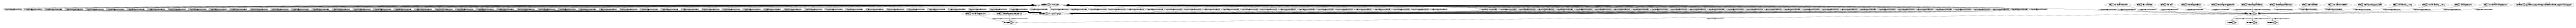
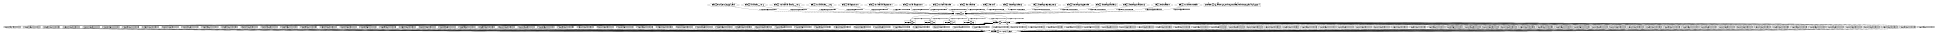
  digraph {
    node [shape=ellipse]
    "Process##20" [shape=box]
    "File##/etc/ld-musl-x86_64.path"
    "Process##21" [shape=box]
    "Process##22" [shape=box]
    "Process##24" [shape=box]
    "Process##25" [shape=box]
    "NetPeer##0.0.0.0:3000" [shape=diamond]
    "NetPeer##10.1.80.247:8080" [shape=diamond]
    "File##/lib/libstdc++.so.6"
+   "File##/usr/local/lib/libstdc++.so.6"
    "File##/usr/lib/libstdc++.so.6"
    "File##/lib/libgcc_s.so.1"
    "File##/usr/local/lib/libgcc_s.so.1"
    "File##/usr/lib/libgcc_s.so.1"
    "File##/usr/local/bin/node"
    "File##/dev/urandom"
    "File##/dev/null"
    "File##/home/app/index.js"
    "File##/home/app/express-new.js"
    "File##/home/app/trigger.node"
    "File##/home/app/handler.js" [shape=box]
    "File##/home/app/malicious.js"
    "File##/etc/localtime"
    "File##/usr/share/zoneinfo/"
    "Container##zjy-alastor-2n-product-purchase-authorize-cc-8f7c4d84c-gq2v4" [shape=box]
    "Process##20" -> "Process##21" [label=1728220006000000000]
    "Process##20" -> "Process##22" [label=1728220006000000000]
    "Process##20" -> "Process##24" [label=1728220006000000000]
    "Process##20" -> "Process##25" [label=1728220006000000000]
+   "Process##20" -> "NetPeer##0.0.0.0:3000" [label=1728220008000000000]
    "File##/etc/ld-musl-x86_64.path" -> "Process##20" [label=1728220006000000000]
    "NetPeer##0.0.0.0:3000" -> "Process##20" [label=1728220008000000000]
    "NetPeer##0.0.0.0:3000" -> "NetPeer##10.1.80.247:8080" [label=1728220037000000000]
    "NetPeer##0.0.0.0:3000" -> "NetPeer##10.1.80.247:8080" [label=1728220038000000000]
    "NetPeer##0.0.0.0:3000" -> "NetPeer##10.1.80.247:8080" [label=1728220038000000000]
    "NetPeer##0.0.0.0:3000" -> "NetPeer##10.1.80.247:8080" [label=1728220038000000000]
    "NetPeer##0.0.0.0:3000" -> "NetPeer##10.1.80.247:8080" [label=1728220038000000000]
    "NetPeer##0.0.0.0:3000" -> "NetPeer##10.1.80.247:8080" [label=1728220038000000000]
    "NetPeer##0.0.0.0:3000" -> "NetPeer##10.1.80.247:8080" [label=1728220038000000000]
    "NetPeer##0.0.0.0:3000" -> "NetPeer##10.1.80.247:8080" [label=1728220038000000000]
    "NetPeer##0.0.0.0:3000" -> "NetPeer##10.1.80.247:8080" [label=1728220038000000000]
    "NetPeer##0.0.0.0:3000" -> "NetPeer##10.1.80.247:8080" [label=1728220038000000000]
    "NetPeer##0.0.0.0:3000" -> "NetPeer##10.1.80.247:8080" [label=1728220038000000000]
    "NetPeer##0.0.0.0:3000" -> "NetPeer##10.1.80.247:8080" [label=1728220038000000000]
    "NetPeer##0.0.0.0:3000" -> "NetPeer##10.1.80.247:8080" [label=1728220038000000000]
    "NetPeer##0.0.0.0:3000" -> "NetPeer##10.1.80.247:8080" [label=1728220038000000000]
    "NetPeer##0.0.0.0:3000" -> "NetPeer##10.1.80.247:8080" [label=1728220038000000000]
    "NetPeer##0.0.0.0:3000" -> "NetPeer##10.1.80.247:8080" [label=1728220038000000000]
    "NetPeer##0.0.0.0:3000" -> "NetPeer##10.1.80.247:8080" [label=1728220038000000000]
    "NetPeer##0.0.0.0:3000" -> "NetPeer##10.1.80.247:8080" [label=1728220038000000000]
    "NetPeer##0.0.0.0:3000" -> "NetPeer##10.1.80.247:8080" [label=1728220038000000000]
    "NetPeer##0.0.0.0:3000" -> "NetPeer##10.1.80.247:8080" [label=1728220038000000000]
    "NetPeer##0.0.0.0:3000" -> "NetPeer##10.1.80.247:8080" [label=1728220038000000000]
    "NetPeer##0.0.0.0:3000" -> "NetPeer##10.1.80.247:8080" [label=1728220038000000000]
    "NetPeer##0.0.0.0:3000" -> "NetPeer##10.1.80.247:8080" [label=1728220038000000000]
    "NetPeer##0.0.0.0:3000" -> "NetPeer##10.1.80.247:8080" [label=1728220038000000000]
    "NetPeer##0.0.0.0:3000" -> "NetPeer##10.1.80.247:8080" [label=1728220038000000000]
    "NetPeer##0.0.0.0:3000" -> "NetPeer##10.1.80.247:8080" [label=1728220038000000000]
    "NetPeer##0.0.0.0:3000" -> "NetPeer##10.1.80.247:8080" [label=1728220038000000000]
    "NetPeer##0.0.0.0:3000" -> "NetPeer##10.1.80.247:8080" [label=1728220038000000000]
    "NetPeer##0.0.0.0:3000" -> "NetPeer##10.1.80.247:8080" [label=1728220038000000000]
    "NetPeer##0.0.0.0:3000" -> "NetPeer##10.1.80.247:8080" [label=1728220038000000000]
    "NetPeer##0.0.0.0:3000" -> "NetPeer##10.1.80.247:8080" [label=1728220038000000000]
    "NetPeer##0.0.0.0:3000" -> "NetPeer##10.1.80.247:8080" [label=1728220038000000000]
    "NetPeer##0.0.0.0:3000" -> "NetPeer##10.1.80.247:8080" [label=1728220038000000000]
    "NetPeer##0.0.0.0:3000" -> "NetPeer##10.1.80.247:8080" [label=1728220038000000000]
    "NetPeer##0.0.0.0:3000" -> "NetPeer##10.1.80.247:8080" [label=1728220038000000000]
    "NetPeer##0.0.0.0:3000" -> "NetPeer##10.1.80.247:8080" [label=1728220038000000000]
    "NetPeer##0.0.0.0:3000" -> "NetPeer##10.1.80.247:8080" [label=1728220038000000000]
    "NetPeer##0.0.0.0:3000" -> "NetPeer##10.1.80.247:8080" [label=1728220038000000000]
    "NetPeer##0.0.0.0:3000" -> "NetPeer##10.1.80.247:8080" [label=1728220038000000000]
    "NetPeer##0.0.0.0:3000" -> "NetPeer##10.1.80.247:8080" [label=1728220038000000000]
    "NetPeer##0.0.0.0:3000" -> "NetPeer##10.1.80.247:8080" [label=1728220038000000000]
    "NetPeer##0.0.0.0:3000" -> "NetPeer##10.1.80.247:8080" [label=1728220038000000000]
    "NetPeer##0.0.0.0:3000" -> "NetPeer##10.1.80.247:8080" [label=1728220038000000000]
    "NetPeer##0.0.0.0:3000" -> "NetPeer##10.1.80.247:8080" [label=1728220038000000000]
    "NetPeer##0.0.0.0:3000" -> "NetPeer##10.1.80.247:8080" [label=1728220038000000000]
    "NetPeer##0.0.0.0:3000" -> "NetPeer##10.1.80.247:8080" [label=1728220038000000000]
    "NetPeer##0.0.0.0:3000" -> "NetPeer##10.1.80.247:8080" [label=1728220038000000000]
    "NetPeer##0.0.0.0:3000" -> "NetPeer##10.1.80.247:8080" [label=1728220038000000000]
    "NetPeer##0.0.0.0:3000" -> "NetPeer##10.1.80.247:8080" [label=1728220038000000000]
    "NetPeer##0.0.0.0:3000" -> "NetPeer##10.1.80.247:8080" [label=1728220038000000000]
    "NetPeer##0.0.0.0:3000" -> "NetPeer##10.1.80.247:8080" [label=1728220038000000000]
    "NetPeer##10.1.80.247:8080" -> "NetPeer##0.0.0.0:3000" [label=1728220037000000000]
    "NetPeer##10.1.80.247:8080" -> "NetPeer##0.0.0.0:3000" [label=1728220038000000000]
    "NetPeer##10.1.80.247:8080" -> "NetPeer##0.0.0.0:3000" [label=1728220038000000000]
    "NetPeer##10.1.80.247:8080" -> "NetPeer##0.0.0.0:3000" [label=1728220038000000000]
    "NetPeer##10.1.80.247:8080" -> "NetPeer##0.0.0.0:3000" [label=1728220038000000000]
    "NetPeer##10.1.80.247:8080" -> "NetPeer##0.0.0.0:3000" [label=1728220038000000000]
    "NetPeer##10.1.80.247:8080" -> "NetPeer##0.0.0.0:3000" [label=1728220038000000000]
    "NetPeer##10.1.80.247:8080" -> "NetPeer##0.0.0.0:3000" [label=1728220038000000000]
    "NetPeer##10.1.80.247:8080" -> "NetPeer##0.0.0.0:3000" [label=1728220038000000000]
    "NetPeer##10.1.80.247:8080" -> "NetPeer##0.0.0.0:3000" [label=1728220038000000000]
    "NetPeer##10.1.80.247:8080" -> "NetPeer##0.0.0.0:3000" [label=1728220038000000000]
    "NetPeer##10.1.80.247:8080" -> "NetPeer##0.0.0.0:3000" [label=1728220038000000000]
    "NetPeer##10.1.80.247:8080" -> "NetPeer##0.0.0.0:3000" [label=1728220038000000000]
    "NetPeer##10.1.80.247:8080" -> "NetPeer##0.0.0.0:3000" [label=1728220038000000000]
    "NetPeer##10.1.80.247:8080" -> "NetPeer##0.0.0.0:3000" [label=1728220038000000000]
    "NetPeer##10.1.80.247:8080" -> "NetPeer##0.0.0.0:3000" [label=1728220038000000000]
    "NetPeer##10.1.80.247:8080" -> "NetPeer##0.0.0.0:3000" [label=1728220038000000000]
    "NetPeer##10.1.80.247:8080" -> "NetPeer##0.0.0.0:3000" [label=1728220038000000000]
    "NetPeer##10.1.80.247:8080" -> "NetPeer##0.0.0.0:3000" [label=1728220038000000000]
    "NetPeer##10.1.80.247:8080" -> "NetPeer##0.0.0.0:3000" [label=1728220038000000000]
    "NetPeer##10.1.80.247:8080" -> "NetPeer##0.0.0.0:3000" [label=1728220038000000000]
    "NetPeer##10.1.80.247:8080" -> "NetPeer##0.0.0.0:3000" [label=1728220038000000000]
    "NetPeer##10.1.80.247:8080" -> "NetPeer##0.0.0.0:3000" [label=1728220038000000000]
    "NetPeer##10.1.80.247:8080" -> "NetPeer##0.0.0.0:3000" [label=1728220038000000000]
    "NetPeer##10.1.80.247:8080" -> "NetPeer##0.0.0.0:3000" [label=1728220038000000000]
    "NetPeer##10.1.80.247:8080" -> "NetPeer##0.0.0.0:3000" [label=1728220038000000000]
    "NetPeer##10.1.80.247:8080" -> "NetPeer##0.0.0.0:3000" [label=1728220038000000000]
    "NetPeer##10.1.80.247:8080" -> "NetPeer##0.0.0.0:3000" [label=1728220038000000000]
    "NetPeer##10.1.80.247:8080" -> "NetPeer##0.0.0.0:3000" [label=1728220038000000000]
    "NetPeer##10.1.80.247:8080" -> "NetPeer##0.0.0.0:3000" [label=1728220038000000000]
    "NetPeer##10.1.80.247:8080" -> "NetPeer##0.0.0.0:3000" [label=1728220038000000000]
    "NetPeer##10.1.80.247:8080" -> "NetPeer##0.0.0.0:3000" [label=1728220038000000000]
    "NetPeer##10.1.80.247:8080" -> "NetPeer##0.0.0.0:3000" [label=1728220038000000000]
    "NetPeer##10.1.80.247:8080" -> "NetPeer##0.0.0.0:3000" [label=1728220038000000000]
    "NetPeer##10.1.80.247:8080" -> "NetPeer##0.0.0.0:3000" [label=1728220038000000000]
    "NetPeer##10.1.80.247:8080" -> "NetPeer##0.0.0.0:3000" [label=1728220038000000000]
    "NetPeer##10.1.80.247:8080" -> "NetPeer##0.0.0.0:3000" [label=1728220038000000000]
    "NetPeer##10.1.80.247:8080" -> "NetPeer##0.0.0.0:3000" [label=1728220038000000000]
    "NetPeer##10.1.80.247:8080" -> "NetPeer##0.0.0.0:3000" [label=1728220038000000000]
    "NetPeer##10.1.80.247:8080" -> "NetPeer##0.0.0.0:3000" [label=1728220038000000000]
    "NetPeer##10.1.80.247:8080" -> "NetPeer##0.0.0.0:3000" [label=1728220038000000000]
    "NetPeer##10.1.80.247:8080" -> "NetPeer##0.0.0.0:3000" [label=1728220038000000000]
    "NetPeer##10.1.80.247:8080" -> "NetPeer##0.0.0.0:3000" [label=1728220038000000000]
    "NetPeer##10.1.80.247:8080" -> "NetPeer##0.0.0.0:3000" [label=1728220038000000000]
    "NetPeer##10.1.80.247:8080" -> "NetPeer##0.0.0.0:3000" [label=1728220038000000000]
    "NetPeer##10.1.80.247:8080" -> "NetPeer##0.0.0.0:3000" [label=1728220038000000000]
    "NetPeer##10.1.80.247:8080" -> "NetPeer##0.0.0.0:3000" [label=1728220038000000000]
    "NetPeer##10.1.80.247:8080" -> "NetPeer##0.0.0.0:3000" [label=1728220038000000000]
    "NetPeer##10.1.80.247:8080" -> "NetPeer##0.0.0.0:3000" [label=1728220038000000000]
    "NetPeer##10.1.80.247:8080" -> "NetPeer##0.0.0.0:3000" [label=1728220038000000000]
    "NetPeer##10.1.80.247:8080" -> "NetPeer##0.0.0.0:3000" [label=1728220038000000000]
    "File##/lib/libstdc++.so.6" -> "Process##20" [label=1728220006000000000]
+   "File##/usr/local/lib/libstdc++.so.6" -> "Process##20" [label=1728220006000000000]
    "File##/usr/lib/libstdc++.so.6" -> "Process##20" [label=1728220006000000000]
    "File##/lib/libgcc_s.so.1" -> "Process##20" [label=1728220006000000000]
    "File##/usr/local/lib/libgcc_s.so.1" -> "Process##20" [label=1728220007000000000]
-   "File##/usr/lib/libgcc_s.so.1" -> "Process##24" [label=1728220006000000000]
+   "File##/usr/lib/libgcc_s.so.1" -> "Process##20" [label=1728220006000000000]
    "File##/usr/local/bin/node" -> "Process##20" [label=1728220006000000000]
    "File##/usr/local/bin/node" -> "Process##20" [label=1728220007000000000]
    "File##/dev/urandom" -> "Process##20" [label=1728220006000000000]
    "File##/dev/null" -> "Process##20" [label=1728220006000000000]
    "File##/home/app/index.js" -> "Process##20" [label=1728220007000000000]
-   "File##/home/app/express-new.js" -> "Process##24" [label=1728220007000000000]
+   "File##/home/app/express-new.js" -> "Process##20" [label=1728220007000000000]
    "File##/home/app/trigger.node" -> "Process##20" [label=1728220007000000000]
    "File##/home/app/handler.js" -> "Process##20" [label=1728220007000000000]
    "File##/home/app/malicious.js" -> "Process##20" [label=1728220007000000000]
    "File##/etc/localtime" -> "Process##20" [label=1728220038000000000]
    "File##/usr/share/zoneinfo/" -> "Process##20" [label=1728220038000000000]
  }
